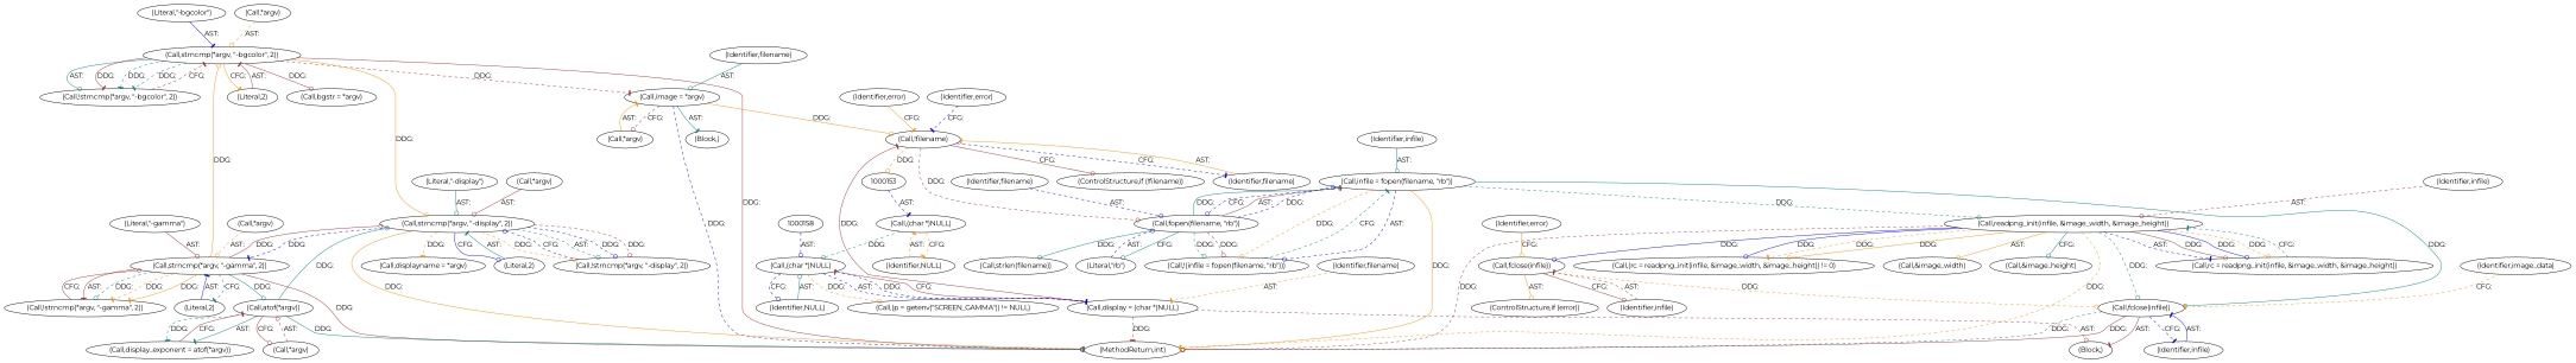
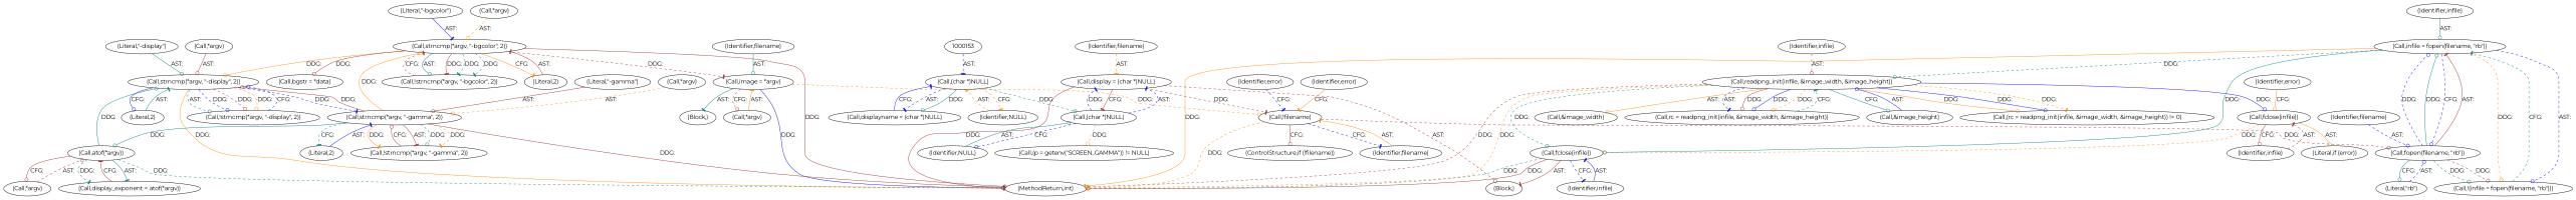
  digraph {
    fontname=Montserrat
    node [fontname=Montserrat]
    edge [arrowhead=odot color=brown fontname=Montserrat style=dashed]
    n1 [label="(Call,fclose(infile))"]
    n2 [label="(Call,fclose(infile))"]
    n3 [label="(Identifier,infile)"]
-   n4 [label="(ControlStructure,if (error))"]
+   n4 [label="(Literal,if (error))"]
    n5 [label="(MethodReturn,int)"]
    n6 [label="(Block,)"]
    n7 [label="(Identifier,infile)"]
    n8 [label="(Call,readpng_init(infile, &image_width, &image_height))"]
    n9 [label="(Call,&image_height)"]
    n10 [label="(Call,rc = readpng_init(infile, &image_width, &image_height))"]
    n11 [label="(Call,(rc = readpng_init(infile, &image_width, &image_height)) != 0)"]
    n12 [label="(Call,&image_width)"]
    n13 [label="(Call,infile = fopen(filename, \"rb\"))"]
    n14 [label="(Call,fopen(filename, \"rb\"))"]
    n15 [label="(Call,!(infile = fopen(filename, \"rb\")))"]
-   n16 [label="(Call,strlen(filename))"]
    n17 [label="(Literal,\"rb\")"]
    n18 [label="(Call,!filename)"]
    n19 [label="(ControlStructure,if (!filename))"]
    n20 [label="(Identifier,filename)"]
    n21 [label="(Call,image = *argv)"]
    n22 [label="(Block,)"]
    n23 [label="(Call,*argv)"]
    n24 [label="(Call,strncmp(*argv, \"-bgcolor\", 2))"]
    n25 [label="(Call,strncmp(*argv, \"-display\", 2))"]
    n26 [label="(Call,!strncmp(*argv, \"-bgcolor\", 2))"]
    n27 [label="(Literal,2)"]
-   n28 [label="(Call,bgstr = *argv)"]
+   n28 [label="(Call,bgstr = *data)"]
    n29 [label="(Call,strncmp(*argv, \"-gamma\", 2))"]
-   n30 [label="(Call,displayname = *argv)"]
    n31 [label="(Call,!strncmp(*argv, \"-display\", 2))"]
    n32 [label="(Literal,2)"]
    n33 [label="(Call,atof(*argv))"]
    n34 [label="(Literal,2)"]
    n35 [label="(Call,!strncmp(*argv, \"-gamma\", 2))"]
    n36 [label="(Call,*argv)"]
    n37 [label="(Call,display_exponent = atof(*argv))"]
    n38 [label="(Call,display = (char *)NULL)"]
    n39 [label="(Call,(char *)NULL)"]
    n40 [label="(Identifier,NULL)"]
    n41 [label="(Call,(p = getenv(\"SCREEN_GAMMA\")) != NULL)"]
    n42 [label="(Call,(char *)NULL)"]
+   n43 [label="(Call,displayname = (char *)NULL)"]
    n44 [label="(Identifier,NULL)"]
    n45 [label="(Identifier,error)"]
    n46 [label="(Identifier,filename)"]
    n47 [label="(Identifier,filename)"]
    n48 [label="(Identifier,error)"]
    n49 [label="(Identifier,filename)"]
    n50 [label="(Literal,\"-display\")"]
    n51 [label="(Literal,\"-gamma\")"]
    n52 [label="(Call,*argv)"]
    n53 [label="(Identifier,infile)"]
    n54 [label="(Literal,\"-bgcolor\")"]
-   n55 [label="(Identifier,image_data)"]
    n56 [label="(Identifier,infile)"]
    n57 [label="(Call,*argv)"]
    n58 [label="(Identifier,error)"]
    n59 [label="(Call,*argv)"]
-   1000158
    1000153
    n1 -> n2 [color=darkorange label="DDG: "]
    n1 -> n3 [label="CFG: " style=solid]
    n1 -> n4 [color=darkorange label="AST: " style=solid]
    n2 -> n5 [color=teal label="DDG: "]
    n2 -> n5 [label="DDG: " style=solid]
    n2 -> n6 [arrowhead=tee label="AST: " style=solid]
    n2 -> n7 [arrowhead=tee color=blue label="CFG: "]
    n3 -> n1 [arrowhead=tee label="AST: "]
    n7 -> n2 [arrowhead=tee color=blue label="AST: " style=solid]
    n8 -> n1 [color=blue label="DDG: " style=solid]
    n8 -> n2 [color=teal label="DDG: "]
    n8 -> n5 [color=darkorange label="DDG: "]
    n8 -> n5 [label="DDG: "]
    n8 -> n9 [color=teal label="CFG: " style=solid]
    n8 -> n10 [arrowhead=tee color=blue label="AST: "]
    n8 -> n10 [label="DDG: " style=solid]
    n8 -> n10 [color=blue label="DDG: " style=solid]
    n8 -> n10 [color=darkorange label="DDG: "]
    n8 -> n11 [color=darkorange label="DDG: " style=solid]
    n8 -> n11 [color=blue label="DDG: " style=solid]
    n8 -> n11 [arrowhead=tee color=darkorange label="DDG: "]
    n8 -> n12 [color=darkorange label="AST: " style=solid]
+   n9 -> n8 [color=blue label="AST: " style=solid]
    n10 -> n8 [arrowhead=tee color=teal label="CFG: "]
    n13 -> n2 [color=teal label="DDG: " style=solid]
    n13 -> n5 [arrowhead=tee color=darkorange label="DDG: " style=solid]
    n13 -> n8 [color=teal label="DDG: "]
    n13 -> n14 [color=blue label="CFG: "]
    n13 -> n15 [color=blue label="AST: "]
    n13 -> n15 [color=darkorange label="DDG: "]
    n14 -> n13 [arrowhead=tee label="AST: " style=solid]
    n14 -> n13 [color=blue label="DDG: "]
    n14 -> n13 [color=teal label="DDG: " style=solid]
    n14 -> n15 [color=teal label="DDG: "]
    n14 -> n15 [label="DDG: "]
-   n14 -> n16 [color=teal label="DDG: " style=solid]
    n14 -> n17 [color=teal label="CFG: " style=solid]
    n15 -> n13 [arrowhead=tee color=teal label="CFG: "]
    n17 -> n14 [color=blue label="AST: "]
-   n18 -> 1000153 [color=darkorange label="DDG: "]
+   n18 -> n5 [color=darkorange label="DDG: "]
    n18 -> n14 [label="DDG: "]
    n18 -> n19 [label="CFG: " style=solid]
    n18 -> n20 [arrowhead=tee color=blue label="CFG: "]
    n20 -> n18 [arrowhead=tee color=darkorange label="AST: " style=solid]
-   n21 -> n5 [color=blue label="DDG: "]
-   n21 -> n18 [color=darkorange label="DDG: " style=solid]
+   n21 -> n5 [color=blue label="DDG: " style=solid]
+   n21 -> n18 [color=darkorange label="DDG: "]
    n21 -> n22 [arrowhead=tee color=teal label="AST: " style=solid]
    n21 -> n23 [label="CFG: "]
    n23 -> n21 [arrowhead=tee color=darkorange label="AST: " style=solid]
    n24 -> n5 [label="DDG: " style=solid]
    n24 -> n21 [arrowhead=tee label="DDG: "]
    n24 -> n25 [color=darkorange label="DDG: " style=solid]
    n24 -> n26 [color=teal label="AST: " style=solid]
    n24 -> n26 [arrowhead=tee label="DDG: " style=solid]
    n24 -> n26 [arrowhead=tee color=teal label="DDG: "]
    n24 -> n26 [arrowhead=tee color=teal label="DDG: "]
    n24 -> n27 [arrowhead=tee color=darkorange label="CFG: " style=solid]
    n24 -> n28 [label="DDG: " style=solid]
    n25 -> n5 [arrowhead=tee color=darkorange label="DDG: " style=solid]
    n25 -> n29 [arrowhead=tee color=blue label="DDG: "]
-   n25 -> n30 [arrowhead=tee color=darkorange label="DDG: "]
    n25 -> n31 [color=teal label="AST: "]
    n25 -> n31 [color=blue label="DDG: "]
    n25 -> n31 [label="DDG: "]
    n25 -> n31 [color=darkorange label="DDG: "]
    n25 -> n32 [color=blue label="CFG: " style=solid]
    n26 -> n24 [arrowhead=tee label="CFG: "]
    n27 -> n24 [arrowhead=tee label="AST: " style=solid]
    n29 -> n5 [label="DDG: " style=solid]
    n29 -> n24 [color=darkorange label="DDG: " style=solid]
    n29 -> n25 [label="DDG: " style=solid]
    n29 -> n33 [color=teal label="DDG: " style=solid]
    n29 -> n34 [arrowhead=tee color=teal label="CFG: "]
    n29 -> n35 [arrowhead=tee label="AST: " style=solid]
    n29 -> n35 [color=teal label="DDG: "]
    n29 -> n35 [arrowhead=tee color=darkorange label="DDG: "]
    n29 -> n35 [arrowhead=tee color=darkorange label="DDG: " style=solid]
    n31 -> n25 [color=blue label="CFG: "]
    n32 -> n25 [arrowhead=tee color=teal label="AST: " style=solid]
-   n33 -> n5 [arrowhead=tee color=teal label="DDG: " style=solid]
+   n33 -> n5 [arrowhead=tee color=teal label="DDG: "]
    n33 -> n25 [color=teal label="DDG: " style=solid]
    n33 -> n36 [label="CFG: " style=solid]
    n33 -> n37 [arrowhead=tee color=teal label="AST: " style=solid]
    n33 -> n37 [arrowhead=tee color=teal label="DDG: "]
    n34 -> n29 [arrowhead=tee color=blue label="AST: " style=solid]
    n35 -> n29 [label="CFG: " style=solid]
    n36 -> n33 [label="AST: "]
    n37 -> n33 [arrowhead=tee label="CFG: " style=solid]
-   n38 -> n5 [arrowhead=tee label="DDG: "]
+   n38 -> n5 [arrowhead=tee label="DDG: " style=solid]
    n38 -> n6 [label="AST: "]
-   n38 -> n18 [arrowhead=tee label="DDG: " style=solid]
+   n38 -> n18 [arrowhead=tee label="DDG: "]
    n38 -> n39 [arrowhead=tee label="CFG: " style=solid]
    n39 -> n38 [arrowhead=tee color=blue label="AST: "]
    n39 -> n38 [arrowhead=tee color=blue label="DDG: "]
    n39 -> n40 [color=blue label="CFG: "]
    n39 -> n41 [color=darkorange label="DDG: "]
    n40 -> n39 [color=teal label="AST: " style=solid]
    n42 -> n39 [color=teal label="DDG: "]
+   n42 -> n43 [arrowhead=tee color=blue label="AST: "]
+   n42 -> n43 [color=teal label="DDG: " style=solid]
    n42 -> n44 [arrowhead=tee color=darkorange label="CFG: "]
+   n43 -> n42 [arrowhead=tee color=blue label="CFG: " style=solid]
    n44 -> n42 [arrowhead=tee color=darkorange label="AST: "]
    n45 -> n1 [color=darkorange label="CFG: " style=solid]
    n46 -> n38 [arrowhead=tee color=darkorange label="AST: "]
    n47 -> n21 [color=teal label="AST: " style=solid]
    n48 -> n18 [arrowhead=tee color=blue label="CFG: "]
    n49 -> n14 [color=blue label="AST: "]
    n50 -> n25 [color=teal label="AST: " style=solid]
    n51 -> n29 [label="AST: " style=solid]
    n52 -> n29 [color=darkorange label="AST: "]
    n53 -> n8 [label="AST: "]
    n54 -> n24 [arrowhead=tee color=blue label="AST: " style=solid]
-   n55 -> n2 [arrowhead=tee color=darkorange label="CFG: "]
    n56 -> n13 [color=teal label="AST: " style=solid]
    n57 -> n25 [label="AST: " style=solid]
    n58 -> n18 [arrowhead=tee color=darkorange label="CFG: " style=solid]
    n59 -> n24 [color=darkorange label="AST: "]
-   1000158 -> n39 [color=blue label="AST: "]
    1000153 -> n42 [arrowhead=tee color=blue label="AST: "]
  }
